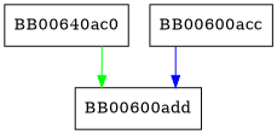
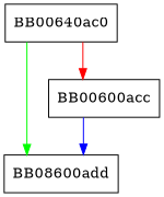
  digraph {
    splines=ortho
    node [shape=box]
    n1 [label=BB00640ac0]
-   BB00600add
+   BB00600add [label=BB08600add]
    BB00600acc
    n1 -> BB00600add [color=green]
+   n1 -> BB00600acc [color=red]
    BB00600acc -> BB00600add [color=blue]
  }
